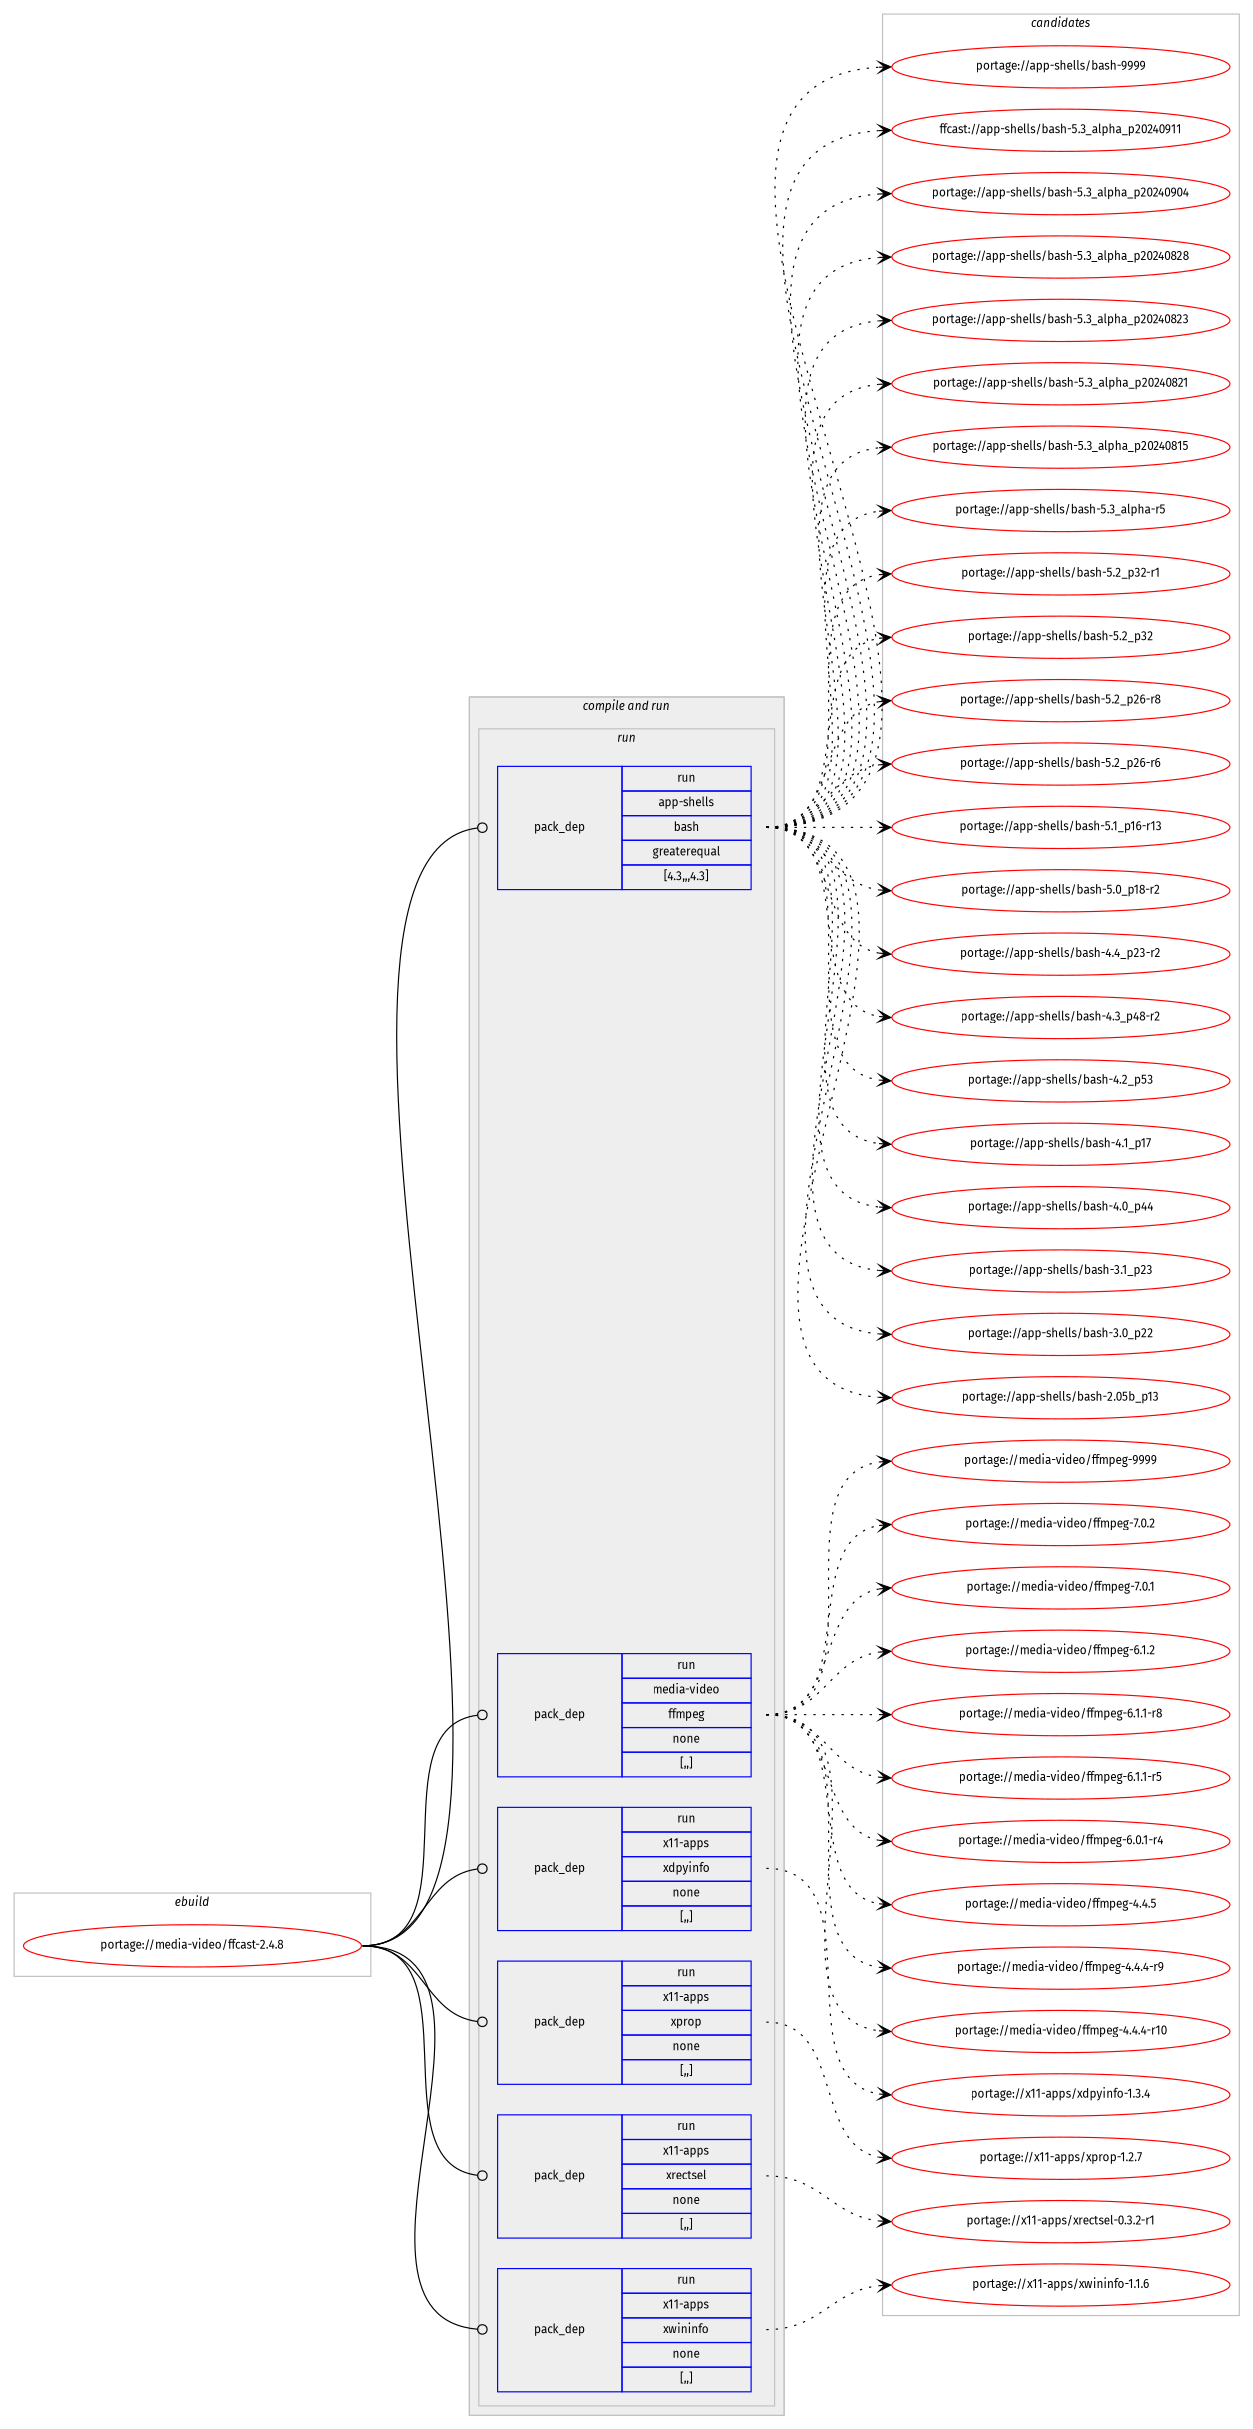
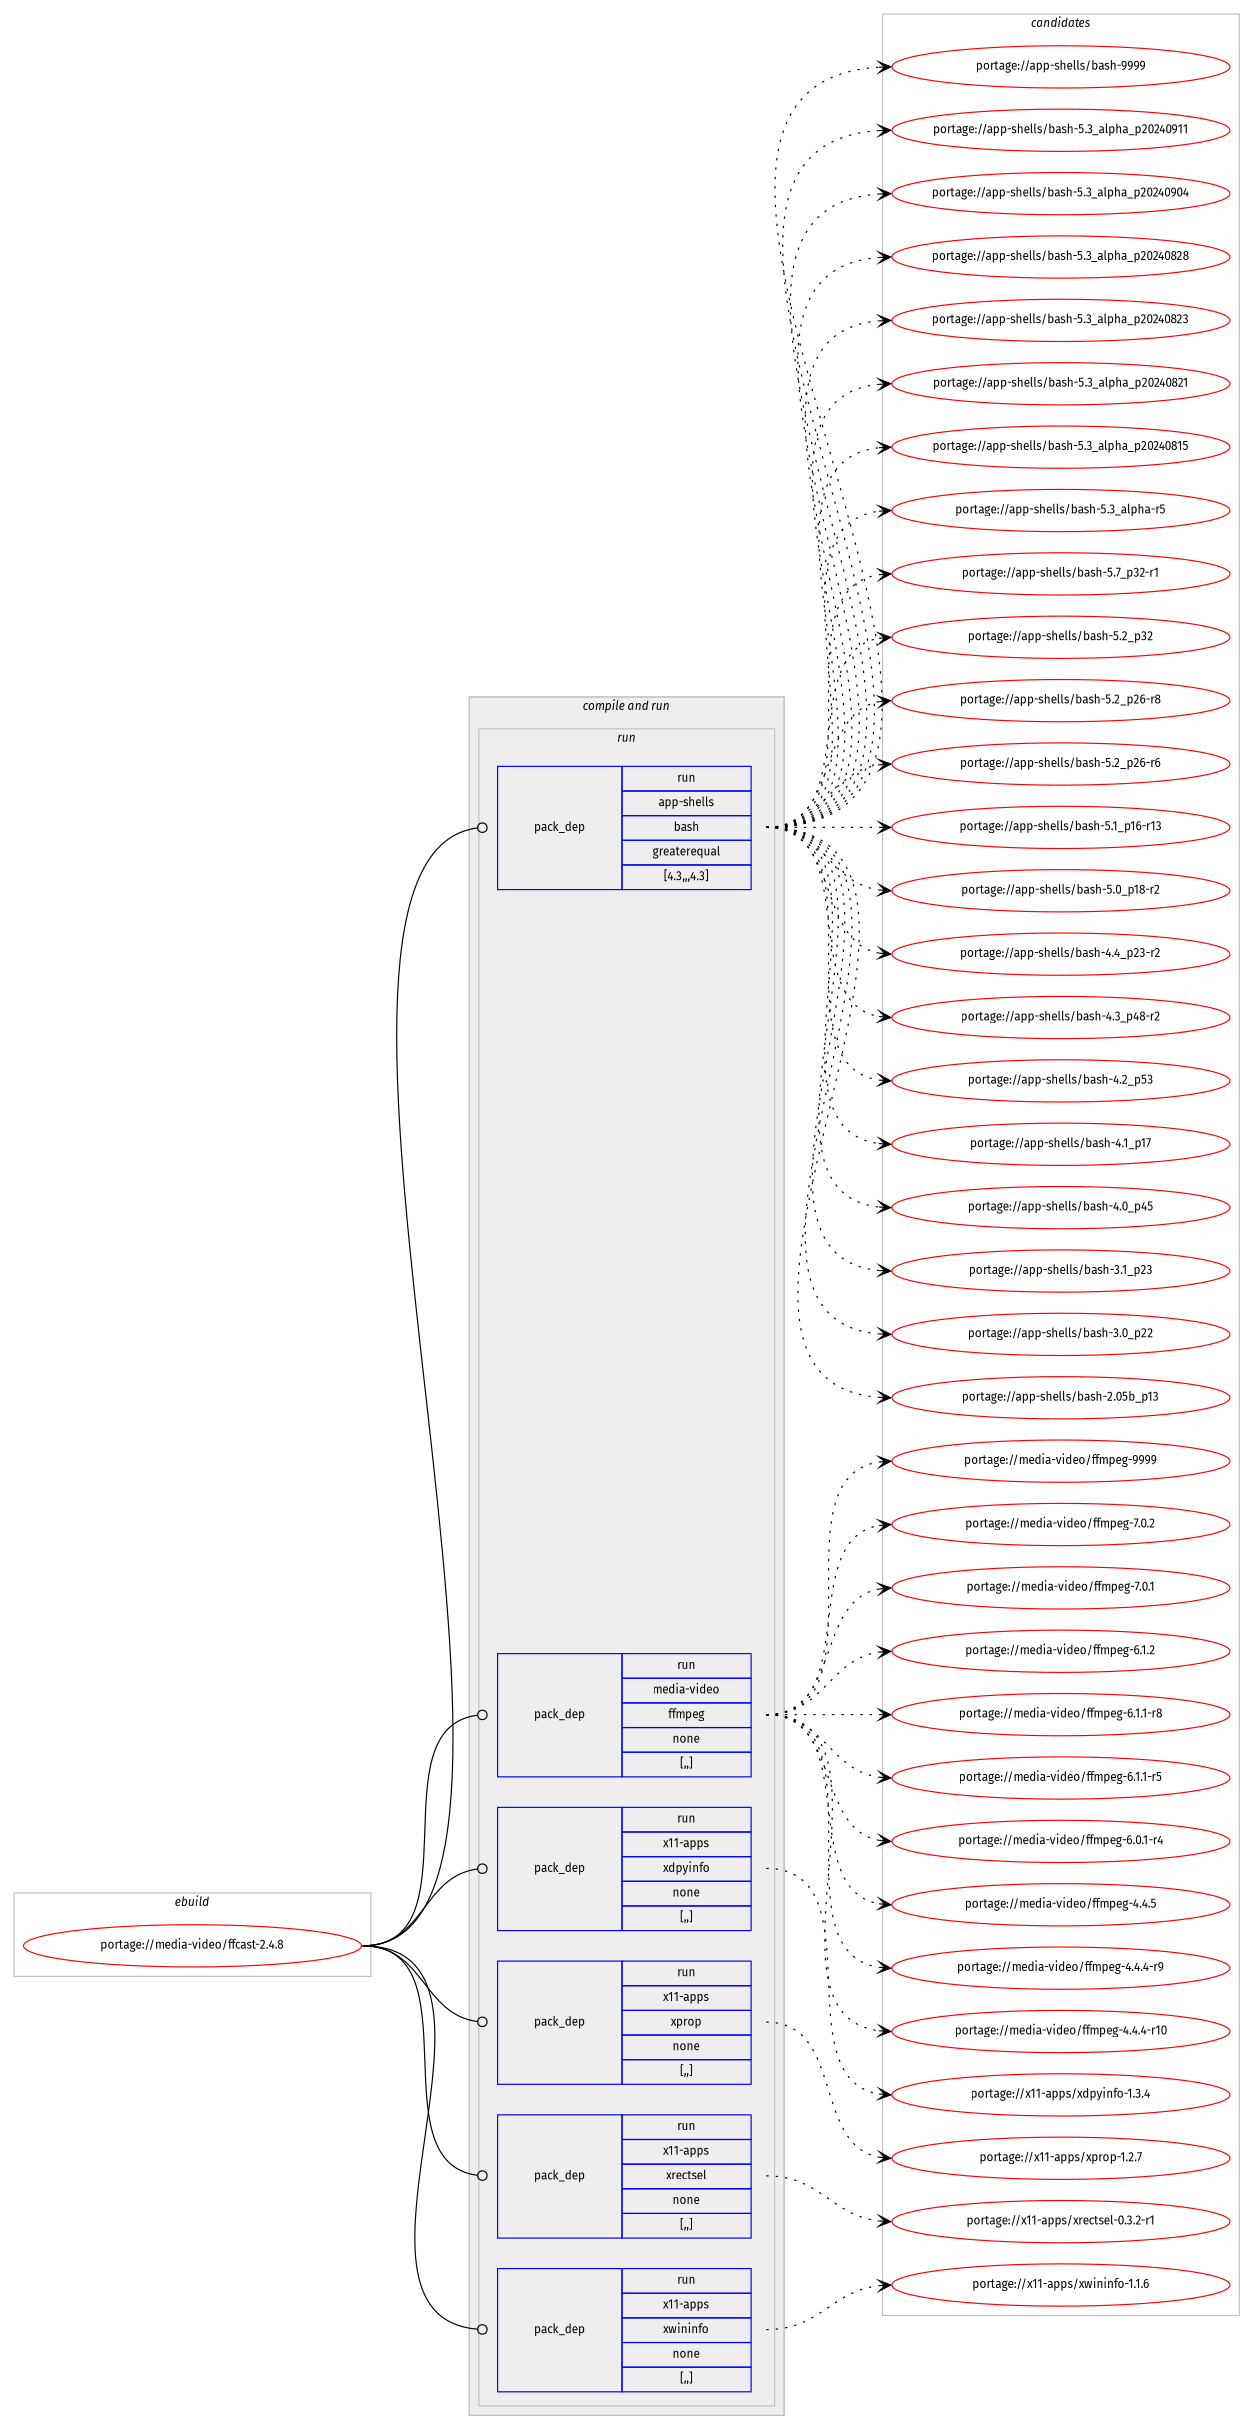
  digraph {
    compound=true
    concentrate=true
    fontname="Fira Sans"
    fontsize=10
    newrank=true
    rankdir=LR
    ranksep=1.5
    node [color=red fontname="Fira Sans" fontsize=10]
    edge [arrowhead=vee fontname="Fira Sans" headport=w style=dotted tailport=e weight=100]
    n1 [label="portage://media-video/ffcast-2.4.8" width=4]
    n2 [color=blue label=<<TABLE BORDER="0" CELLBORDER="1" CELLSPACING="0" CELLPADDING="4" WIDTH="220"><TR><TD ROWSPAN="6" CELLPADDING="30">pack_dep</TD></TR><TR><TD WIDTH="110">run</TD></TR><TR><TD>app-shells</TD></TR><TR><TD>bash</TD></TR><TR><TD>greaterequal</TD></TR><TR><TD>[4.3,,,4.3]</TD></TR></TABLE>> shape=none]
    n3 [color=blue label=<<TABLE BORDER="0" CELLBORDER="1" CELLSPACING="0" CELLPADDING="4" WIDTH="220"><TR><TD ROWSPAN="6" CELLPADDING="30">pack_dep</TD></TR><TR><TD WIDTH="110">run</TD></TR><TR><TD>media-video</TD></TR><TR><TD>ffmpeg</TD></TR><TR><TD>none</TD></TR><TR><TD>[,,]</TD></TR></TABLE>> shape=none]
    n4 [color=blue label=<<TABLE BORDER="0" CELLBORDER="1" CELLSPACING="0" CELLPADDING="4" WIDTH="220"><TR><TD ROWSPAN="6" CELLPADDING="30">pack_dep</TD></TR><TR><TD WIDTH="110">run</TD></TR><TR><TD>x11-apps</TD></TR><TR><TD>xdpyinfo</TD></TR><TR><TD>none</TD></TR><TR><TD>[,,]</TD></TR></TABLE>> shape=none]
    n5 [color=blue label=<<TABLE BORDER="0" CELLBORDER="1" CELLSPACING="0" CELLPADDING="4" WIDTH="220"><TR><TD ROWSPAN="6" CELLPADDING="30">pack_dep</TD></TR><TR><TD WIDTH="110">run</TD></TR><TR><TD>x11-apps</TD></TR><TR><TD>xprop</TD></TR><TR><TD>none</TD></TR><TR><TD>[,,]</TD></TR></TABLE>> shape=none]
    n6 [color=blue label=<<TABLE BORDER="0" CELLBORDER="1" CELLSPACING="0" CELLPADDING="4" WIDTH="220"><TR><TD ROWSPAN="6" CELLPADDING="30">pack_dep</TD></TR><TR><TD WIDTH="110">run</TD></TR><TR><TD>x11-apps</TD></TR><TR><TD>xrectsel</TD></TR><TR><TD>none</TD></TR><TR><TD>[,,]</TD></TR></TABLE>> shape=none]
    n7 [color=blue label=<<TABLE BORDER="0" CELLBORDER="1" CELLSPACING="0" CELLPADDING="4" WIDTH="220"><TR><TD ROWSPAN="6" CELLPADDING="30">pack_dep</TD></TR><TR><TD WIDTH="110">run</TD></TR><TR><TD>x11-apps</TD></TR><TR><TD>xwininfo</TD></TR><TR><TD>none</TD></TR><TR><TD>[,,]</TD></TR></TABLE>> shape=none]
    n8 [label="portage://app-shells/bash-9999" width=4]
-   n9 [label="ffcast://app-shells/bash-5.3_alpha_p20240911" width=4]
+   n9 [label="portage://app-shells/bash-5.3_alpha_p20240911" width=4]
    n10 [label="portage://app-shells/bash-5.3_alpha_p20240904" width=4]
    n11 [label="portage://app-shells/bash-5.3_alpha_p20240828" width=4]
    n12 [label="portage://app-shells/bash-5.3_alpha_p20240823" width=4]
    n13 [label="portage://app-shells/bash-5.3_alpha_p20240821" width=4]
    n14 [label="portage://app-shells/bash-5.3_alpha_p20240815" width=4]
    n15 [label="portage://app-shells/bash-5.3_alpha-r5" width=4]
-   n16 [label="portage://app-shells/bash-5.2_p32-r1" width=4]
+   n16 [label="portage://app-shells/bash-5.7_p32-r1" width=4]
    n17 [label="portage://app-shells/bash-5.2_p32" width=4]
    n18 [label="portage://app-shells/bash-5.2_p26-r8" width=4]
    n19 [label="portage://app-shells/bash-5.2_p26-r6" width=4]
    n20 [label="portage://app-shells/bash-5.1_p16-r13" width=4]
    n21 [label="portage://app-shells/bash-5.0_p18-r2" width=4]
    n22 [label="portage://app-shells/bash-4.4_p23-r2" width=4]
    n23 [label="portage://app-shells/bash-4.3_p48-r2" width=4]
    n24 [label="portage://app-shells/bash-4.2_p53" width=4]
    n25 [label="portage://app-shells/bash-4.1_p17" width=4]
-   n26 [label="portage://app-shells/bash-4.0_p44" width=4]
+   n26 [label="portage://app-shells/bash-4.0_p45" width=4]
    n27 [label="portage://app-shells/bash-3.1_p23" width=4]
    n28 [label="portage://app-shells/bash-3.0_p22" width=4]
    n29 [label="portage://app-shells/bash-2.05b_p13" width=4]
    n30 [label="portage://media-video/ffmpeg-9999" width=4]
    n31 [label="portage://media-video/ffmpeg-7.0.2" width=4]
    n32 [label="portage://media-video/ffmpeg-7.0.1" width=4]
    n33 [label="portage://media-video/ffmpeg-6.1.2" width=4]
    n34 [label="portage://media-video/ffmpeg-6.1.1-r8" width=4]
    n35 [label="portage://media-video/ffmpeg-6.1.1-r5" width=4]
    n36 [label="portage://media-video/ffmpeg-6.0.1-r4" width=4]
    n37 [label="portage://media-video/ffmpeg-4.4.5" width=4]
    n38 [label="portage://media-video/ffmpeg-4.4.4-r9" width=4]
    n39 [label="portage://media-video/ffmpeg-4.4.4-r10" width=4]
    n40 [label="portage://x11-apps/xdpyinfo-1.3.4" width=4]
    n41 [label="portage://x11-apps/xprop-1.2.7" width=4]
    n42 [label="portage://x11-apps/xrectsel-0.3.2-r1" width=4]
    n43 [label="portage://x11-apps/xwininfo-1.1.6" width=4]
    subgraph cluster_1 {
      color=gray
      label=<<i>ebuild</i>>
      n1
    }
    subgraph cluster_2 {
      color=gray
      label=<<i>dependencies</i>>
      subgraph cluster_3 {
        color=gray
        fillcolor="#eeeeee"
        label=<<i>compile</i>>
        style=filled
      }
      subgraph cluster_4 {
        color=gray
        fillcolor="#eeeeee"
        label=<<i>compile and run</i>>
        style=filled
      }
      subgraph cluster_5 {
        color=gray
        fillcolor="#eeeeee"
        label=<<i>run</i>>
        style=filled
        subgraph sub_6 {
          color=gray
          fillcolor="#eeeeee"
          label=<<i>run</i>>
          style=filled
          n2
        }
        subgraph sub_7 {
          color=gray
          fillcolor="#eeeeee"
          label=<<i>run</i>>
          style=filled
          n3
        }
        subgraph sub_8 {
          color=gray
          fillcolor="#eeeeee"
          label=<<i>run</i>>
          style=filled
          n4
        }
        subgraph sub_9 {
          color=gray
          fillcolor="#eeeeee"
          label=<<i>run</i>>
          style=filled
          n5
        }
        subgraph sub_10 {
          color=gray
          fillcolor="#eeeeee"
          label=<<i>run</i>>
          style=filled
          n6
        }
        subgraph sub_11 {
          color=gray
          fillcolor="#eeeeee"
          label=<<i>run</i>>
          style=filled
          n7
        }
      }
    }
    subgraph cluster_12 {
      color=gray
      label=<<i>candidates</i>>
      rank=same
      subgraph sub_13 {
        color=black
        label=<<i>candidates</i>>
        nodesep=1
        rank=same
        n8
        n9
        n10
        n11
        n12
        n13
        n14
        n15
        n16
        n17
        n18
        n19
        n20
        n21
        n22
        n23
        n24
        n25
        n26
        n27
        n28
        n29
      }
      subgraph sub_14 {
        color=black
        label=<<i>candidates</i>>
        nodesep=1
        rank=same
        n30
        n31
        n32
        n33
        n34
        n35
        n36
        n37
        n38
        n39
      }
      subgraph sub_15 {
        color=black
        label=<<i>candidates</i>>
        nodesep=1
        rank=same
        n40
      }
      subgraph sub_16 {
        color=black
        label=<<i>candidates</i>>
        nodesep=1
        rank=same
        n41
      }
      subgraph sub_17 {
        color=black
        label=<<i>candidates</i>>
        nodesep=1
        rank=same
        n42
      }
      subgraph sub_18 {
        color=black
        label=<<i>candidates</i>>
        nodesep=1
        rank=same
        n43
      }
    }
    n1 -> n2 [arrowhead=odot style=solid weight=20]
    n1 -> n3 [arrowhead=odot style=solid weight=20]
    n1 -> n4 [arrowhead=odot style=solid weight=20]
    n1 -> n5 [arrowhead=odot style=solid weight=20]
    n1 -> n6 [arrowhead=odot style=solid weight=20]
    n1 -> n7 [arrowhead=odot style=solid weight=20]
    n2 -> n8
    n2 -> n9
    n2 -> n10
    n2 -> n11
    n2 -> n12
    n2 -> n13
    n2 -> n14
    n2 -> n15
    n2 -> n16
    n2 -> n17
    n2 -> n18
    n2 -> n19
    n2 -> n20
    n2 -> n21
    n2 -> n22
    n2 -> n23
    n2 -> n24
    n2 -> n25
    n2 -> n26
    n2 -> n27
    n2 -> n28
    n2 -> n29
    n3 -> n30
    n3 -> n31
    n3 -> n32
    n3 -> n33
    n3 -> n34
    n3 -> n35
    n3 -> n36
    n3 -> n37
    n3 -> n38
    n3 -> n39
    n4 -> n40
    n5 -> n41
    n6 -> n42
    n7 -> n43
  }
